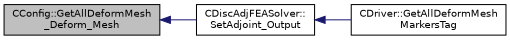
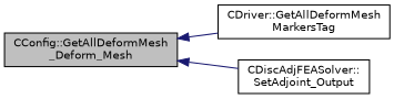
  digraph {
    rankdir=LR
    node [color=black fillcolor=white fontname=Helvetica fontsize=10 shape=record style=filled]
    edge [color=midnightblue dir=back fontname=Helvetica fontsize=10 labelfontname=Helvetica labelfontsize=10 style=solid]
    n1 [fillcolor=grey75 fontcolor=black height=0.2 label="CConfig::GetAllDeformMesh\l_Deform_Mesh" width=0.4]
    n2 [height=0.2 label="CDriver::GetAllDeformMesh\lMarkersTag" width=0.4]
    n3 [height=0.2 label="CDiscAdjFEASolver::\lSetAdjoint_Output" width=0.4]
-   n3 -> n2
+   n1 -> n2
    n1 -> n3
  }
